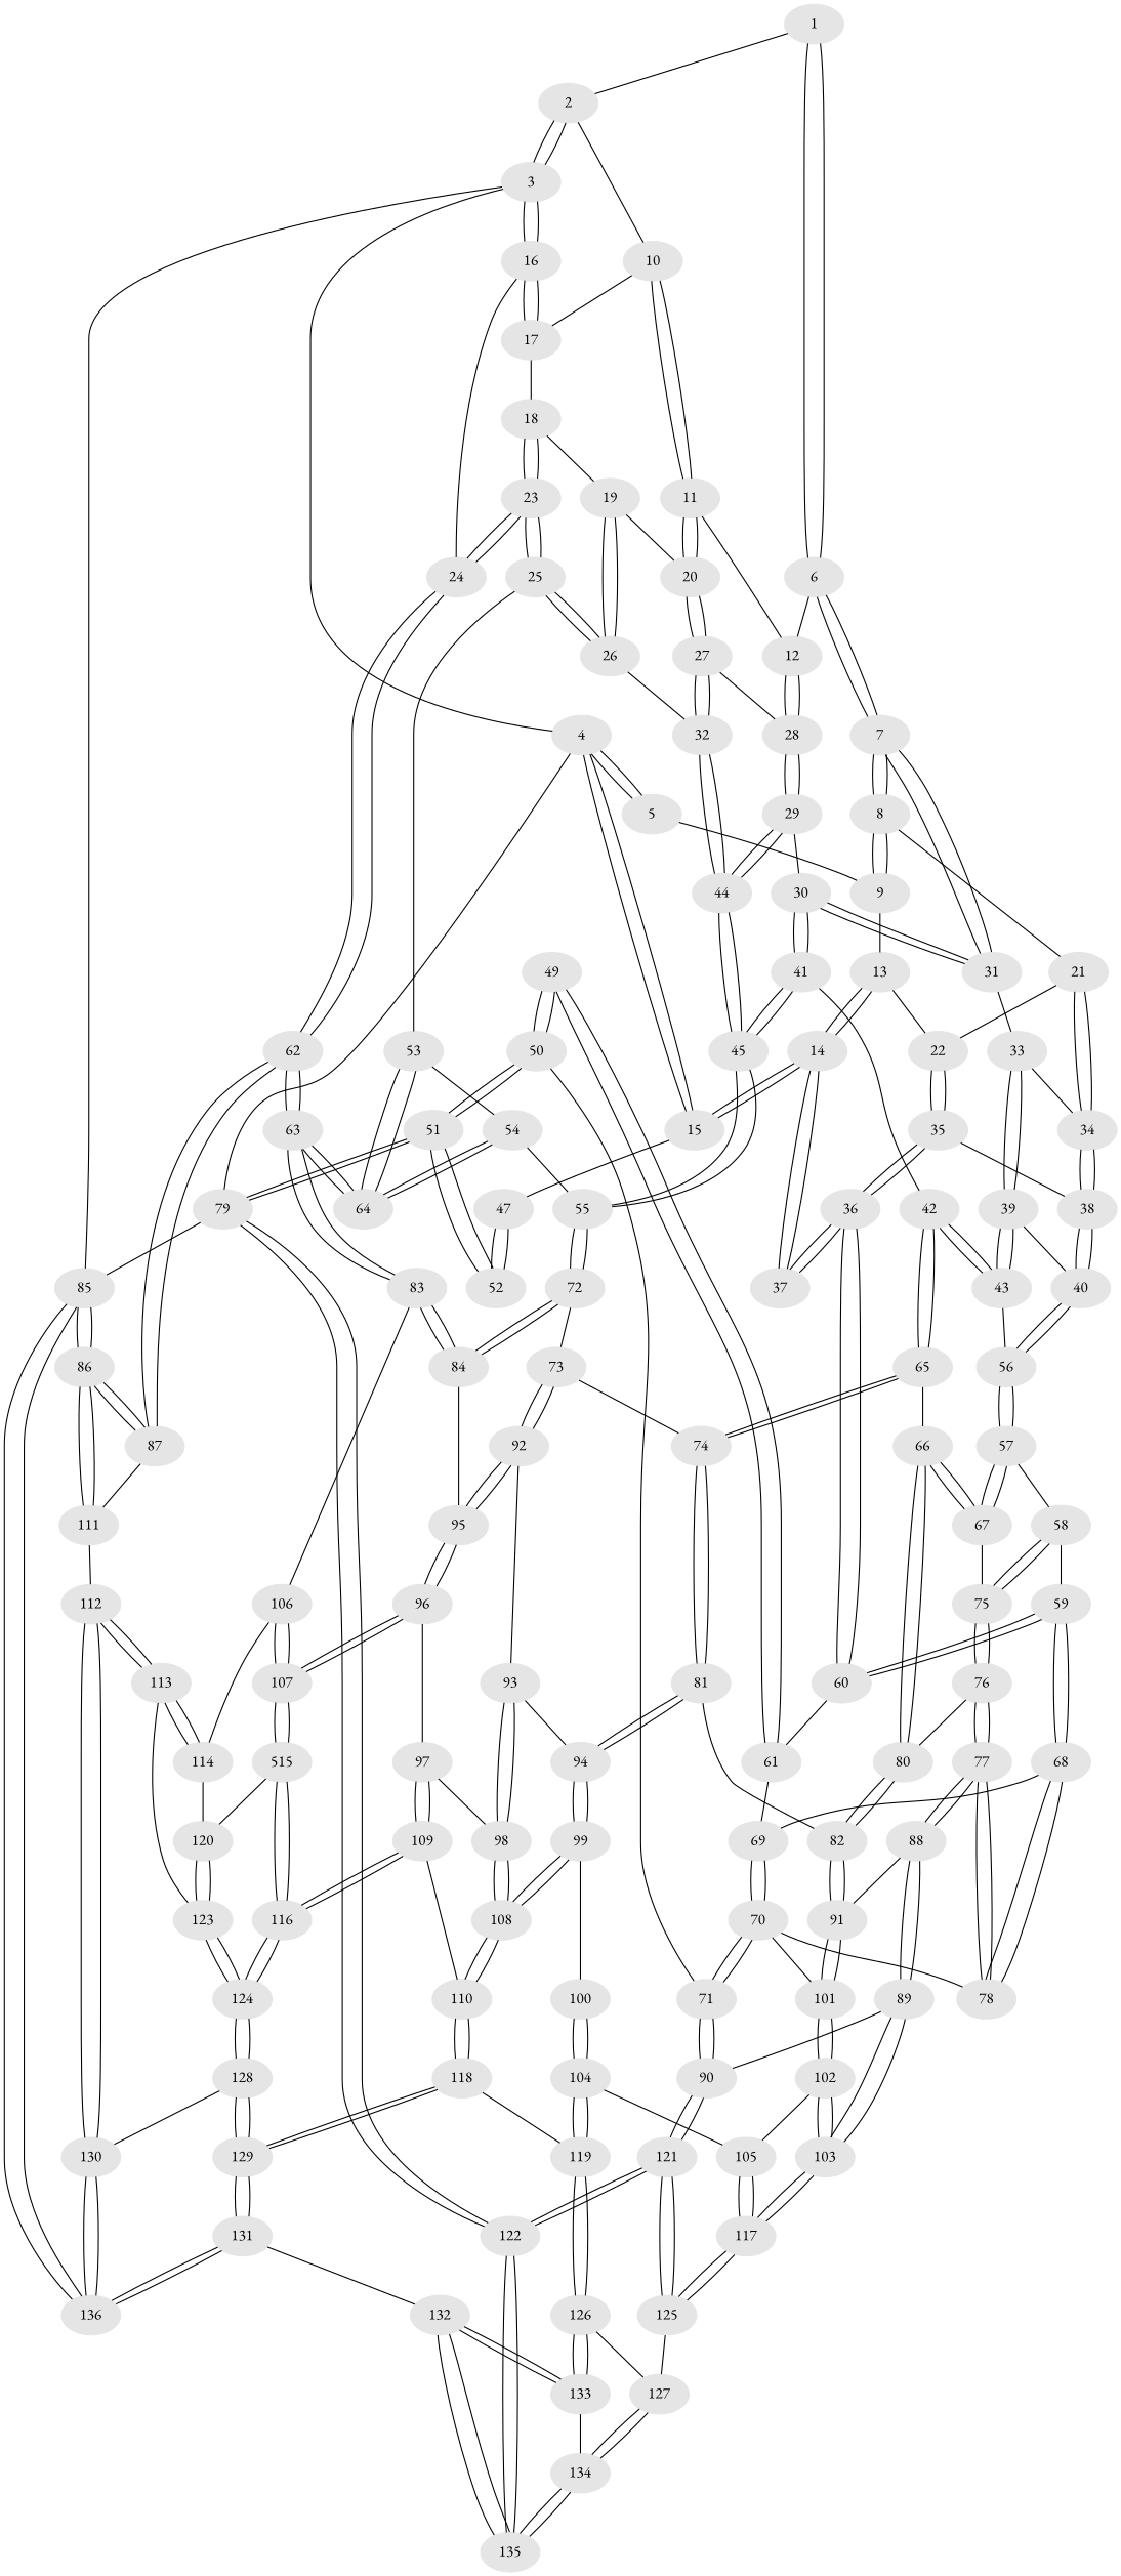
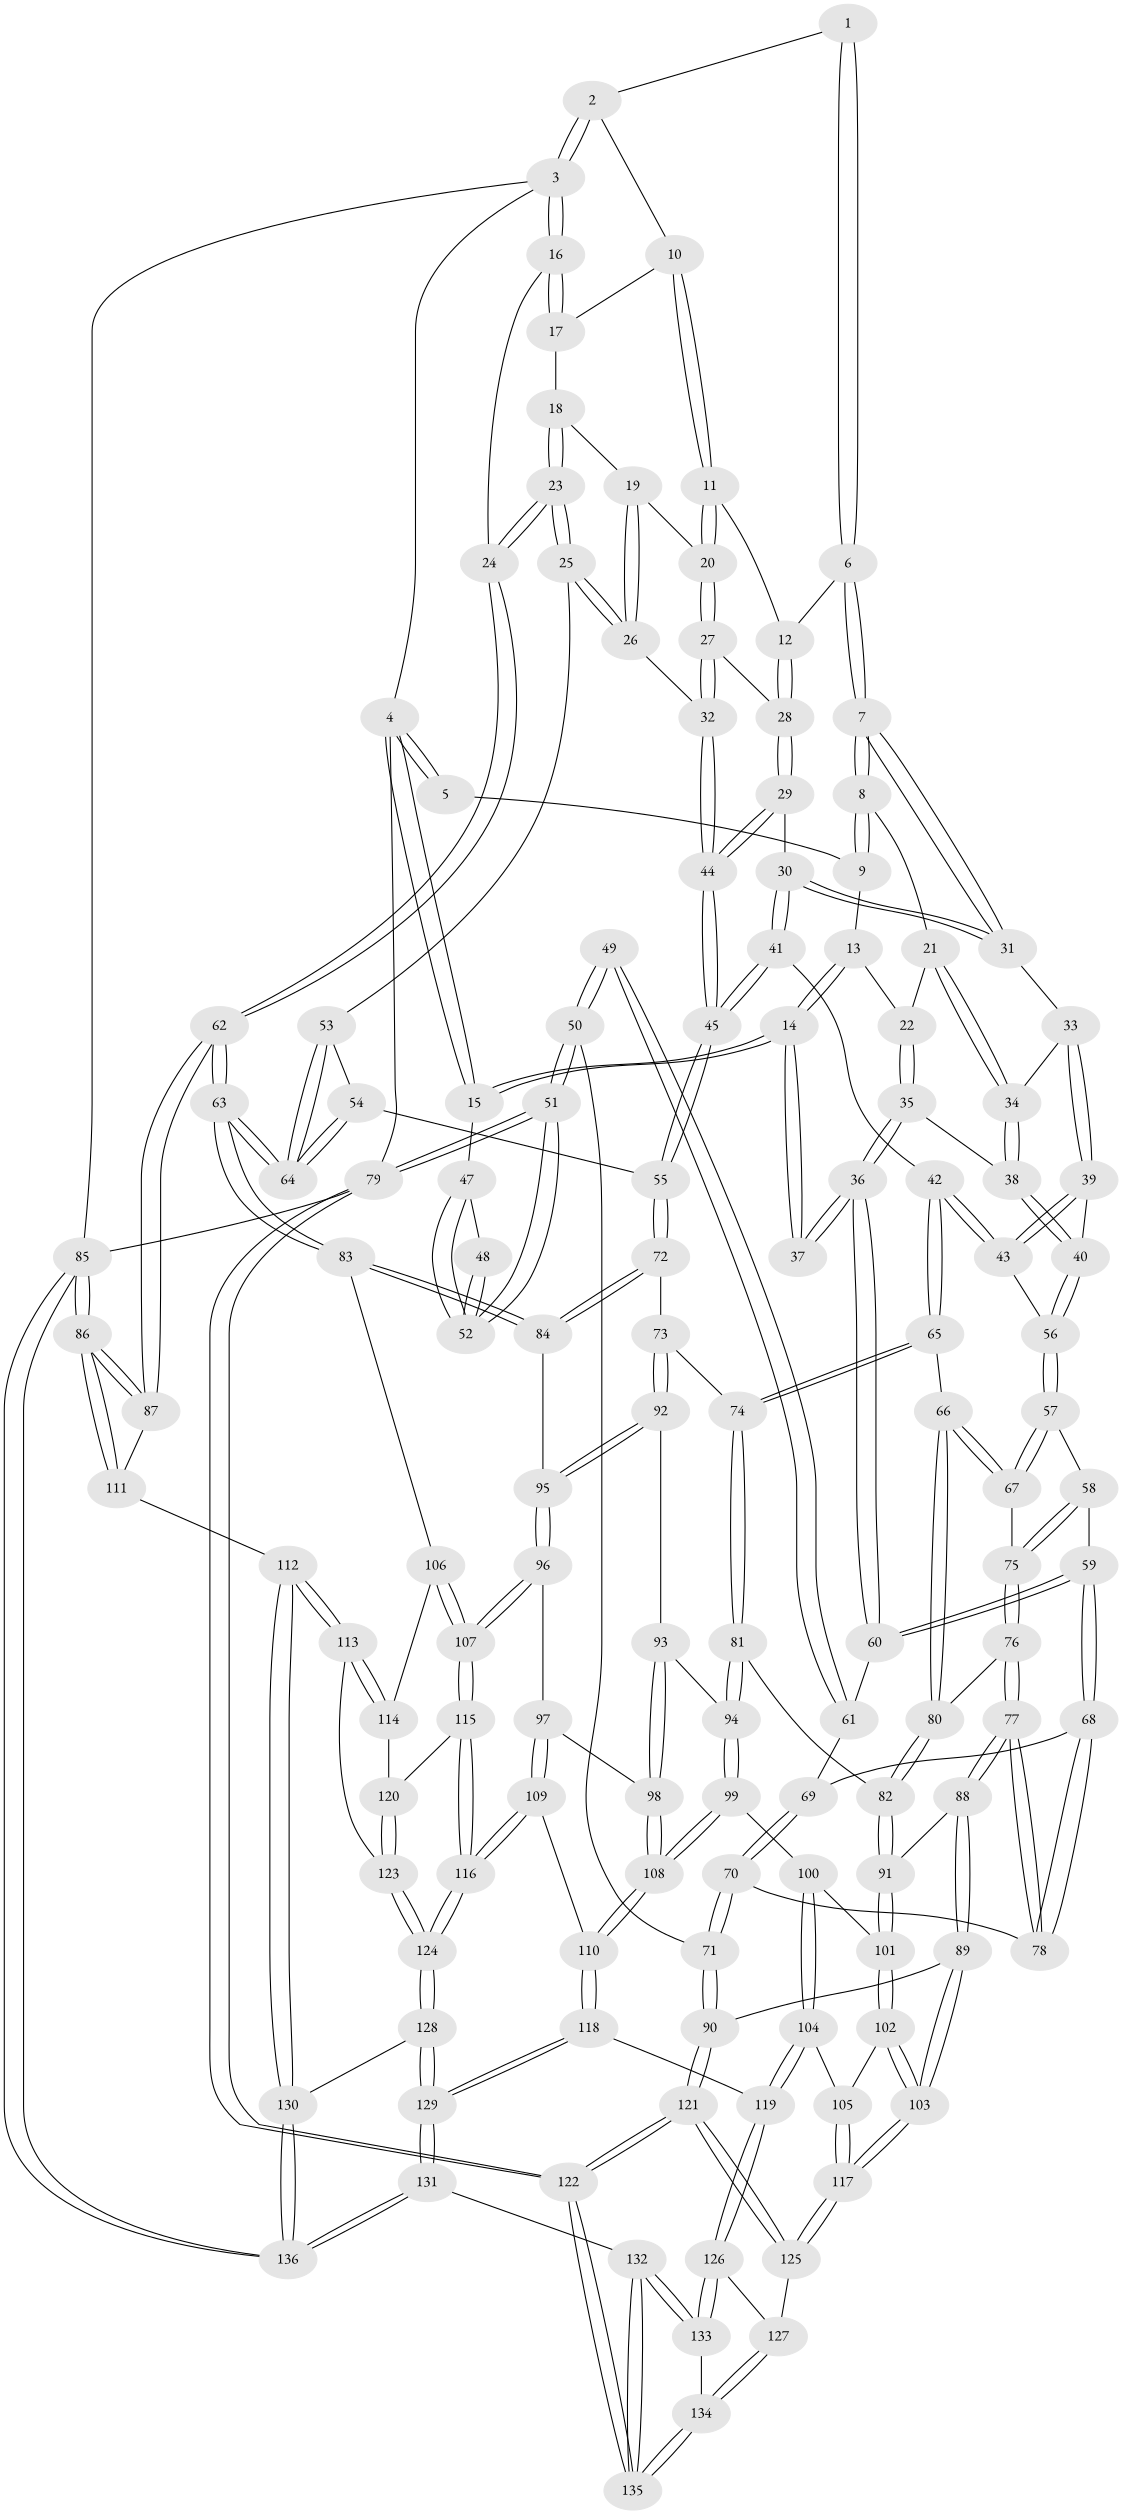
  graph {
    fontname="EB Garamond"
    node [color=gray90 fontname="EB Garamond" style=filled]
    edge [fontname="EB Garamond"]
    1
    2
    6
    3
    10
    7
    12
    4
    16
    85
    11
    17
    5
    15
    79
    24
    86
    136
    9
    47
    122
    13
    8
    31
    28
    21
    33
    22
    34
    14
    20
    18
    27
    29
    37
    35
+   48
    52
    62
    19
    23
    26
    25
    32
    38
    36
    53
    63
    87
    54
    64
    44
    30
    41
    45
    42
    39
    40
    43
    60
    61
    56
    57
    65
    55
    66
    74
    72
    49
    50
    51
    71
    69
    90
    73
    84
    58
    67
    59
    75
    68
    76
    78
    70
    83
    111
    106
    80
    81
    82
    121
    92
    95
    93
    94
    77
    88
    91
    89
    135
    99
    101
    107
    114
    96
    112
    103
    117
    125
    102
    98
    108
    100
    97
    109
-   115 [label=515]
+   115
    110
    116
    104
    105
    119
    126
    120
    118
    124
    129
    113
    130
    123
    128
    127
    131
    133
    134
    132
    1 -- 2
    1 -- 6
    1 -- 6
    2 -- 3
    2 -- 3
    2 -- 10
    6 -- 7
    6 -- 7
    6 -- 12
    3 -- 4
    3 -- 16
    3 -- 16
    3 -- 85
    10 -- 11
    10 -- 11
    10 -- 17
    7 -- 8
    7 -- 8
    7 -- 31
    7 -- 31
    12 -- 28
    12 -- 28
    4 -- 5
    4 -- 5
    4 -- 15
    4 -- 15
    4 -- 79
    16 -- 17
    16 -- 17
    16 -- 24
    85 -- 86
    85 -- 86
    85 -- 136
    85 -- 136
    11 -- 12
    11 -- 20
    11 -- 20
    17 -- 18
    5 -- 9
    15 -- 47
    79 -- 85
    79 -- 122
    79 -- 122
    24 -- 62
    24 -- 62
    86 -- 87
    86 -- 87
    86 -- 111
    86 -- 111
    9 -- 13
+   47 -- 48
    47 -- 52
    47 -- 52
    122 -- 135
    122 -- 135
    13 -- 22
    13 -- 14
    13 -- 14
    8 -- 9
    8 -- 9
    8 -- 21
    31 -- 33
    28 -- 29
    28 -- 29
    21 -- 22
    21 -- 34
    21 -- 34
    33 -- 34
    33 -- 39
    33 -- 39
    22 -- 35
    22 -- 35
    34 -- 38
    34 -- 38
    14 -- 15
    14 -- 15
    14 -- 37
    14 -- 37
    20 -- 27
    20 -- 27
    18 -- 19
    18 -- 23
    18 -- 23
    27 -- 28
    27 -- 32
    27 -- 32
    29 -- 44
    29 -- 44
    29 -- 30
    35 -- 38
    35 -- 36
    35 -- 36
+   48 -- 52
+   48 -- 52
    62 -- 63
    62 -- 63
    62 -- 87
    62 -- 87
    19 -- 20
    19 -- 26
    19 -- 26
    23 -- 24
    23 -- 24
    23 -- 25
    23 -- 25
    26 -- 32
    25 -- 26
    25 -- 26
    25 -- 53
    32 -- 44
    32 -- 44
    38 -- 40
    38 -- 40
    36 -- 37
    36 -- 37
    36 -- 60
    36 -- 60
    53 -- 54
    53 -- 64
    53 -- 64
    63 -- 64
    63 -- 64
    63 -- 83
    63 -- 83
    87 -- 111
    54 -- 64
    54 -- 64
    54 -- 55
    44 -- 45
    44 -- 45
    30 -- 31
    30 -- 31
    30 -- 41
    30 -- 41
    41 -- 45
    41 -- 45
    41 -- 42
    45 -- 55
    45 -- 55
    42 -- 43
    42 -- 43
    42 -- 65
    42 -- 65
    39 -- 40
    39 -- 43
    39 -- 43
    40 -- 56
    40 -- 56
    43 -- 56
    60 -- 61
    61 -- 69
    56 -- 57
    56 -- 57
    57 -- 58
    57 -- 67
    57 -- 67
    65 -- 66
    65 -- 74
    65 -- 74
    55 -- 72
    55 -- 72
    66 -- 67
    66 -- 67
    66 -- 80
    66 -- 80
    74 -- 81
    74 -- 81
    72 -- 73
    72 -- 84
    72 -- 84
    49 -- 61
    49 -- 61
    49 -- 50
    49 -- 50
    50 -- 51
    50 -- 51
    50 -- 71
    51 -- 79
    51 -- 79
    51 -- 52
    51 -- 52
    71 -- 90
    71 -- 90
    69 -- 70
    69 -- 70
    90 -- 121
    90 -- 121
    73 -- 74
    73 -- 92
    73 -- 92
    84 -- 95
    58 -- 59
    58 -- 75
    58 -- 75
    67 -- 75
    59 -- 60
    59 -- 60
    59 -- 68
    59 -- 68
    75 -- 76
    75 -- 76
    68 -- 69
    68 -- 78
    68 -- 78
    76 -- 80
    76 -- 77
    76 -- 77
    70 -- 71
    70 -- 71
    70 -- 78
    83 -- 84
    83 -- 84
    83 -- 106
    111 -- 112
    106 -- 107
    106 -- 107
    106 -- 114
    80 -- 82
    80 -- 82
    81 -- 82
    81 -- 94
    81 -- 94
    82 -- 91
    82 -- 91
    121 -- 122
    121 -- 122
    121 -- 125
    121 -- 125
    92 -- 95
    92 -- 95
    92 -- 93
    95 -- 96
    95 -- 96
    93 -- 94
    93 -- 98
    93 -- 98
    94 -- 99
    94 -- 99
    77 -- 78
    77 -- 78
    77 -- 88
    77 -- 88
    88 -- 91
    88 -- 89
    88 -- 89
    91 -- 101
    91 -- 101
    89 -- 90
    89 -- 103
    89 -- 103
    99 -- 108
    99 -- 108
    99 -- 100
    101 -- 102
    101 -- 102
    107 -- 115
    107 -- 115
    114 -- 120
    96 -- 107
    96 -- 107
    96 -- 97
    112 -- 113
    112 -- 113
    112 -- 130
    112 -- 130
    103 -- 117
    103 -- 117
    117 -- 125
    117 -- 125
    125 -- 127
    102 -- 103
    102 -- 103
    102 -- 105
    98 -- 108
    98 -- 108
    108 -- 110
    108 -- 110
-   70 -- 101
+   100 -- 101
    100 -- 104
    100 -- 104
    97 -- 98
    97 -- 109
    97 -- 109
    109 -- 110
    109 -- 116
    109 -- 116
    115 -- 116
    115 -- 116
    115 -- 120
    110 -- 118
    110 -- 118
    116 -- 124
    116 -- 124
    104 -- 105
    104 -- 119
    104 -- 119
    105 -- 117
    105 -- 117
    119 -- 126
    119 -- 126
    126 -- 127
    126 -- 133
    126 -- 133
    120 -- 123
    120 -- 123
    118 -- 119
    118 -- 129
    118 -- 129
    124 -- 128
    124 -- 128
    129 -- 131
    129 -- 131
    113 -- 114
    113 -- 114
    113 -- 123
    130 -- 136
    130 -- 136
    123 -- 124
    123 -- 124
    128 -- 129
    128 -- 129
    128 -- 130
    127 -- 134
    127 -- 134
    131 -- 136
    131 -- 136
    131 -- 132
    133 -- 134
    134 -- 135
    134 -- 135
    132 -- 135
    132 -- 135
    132 -- 133
    132 -- 133
  }
